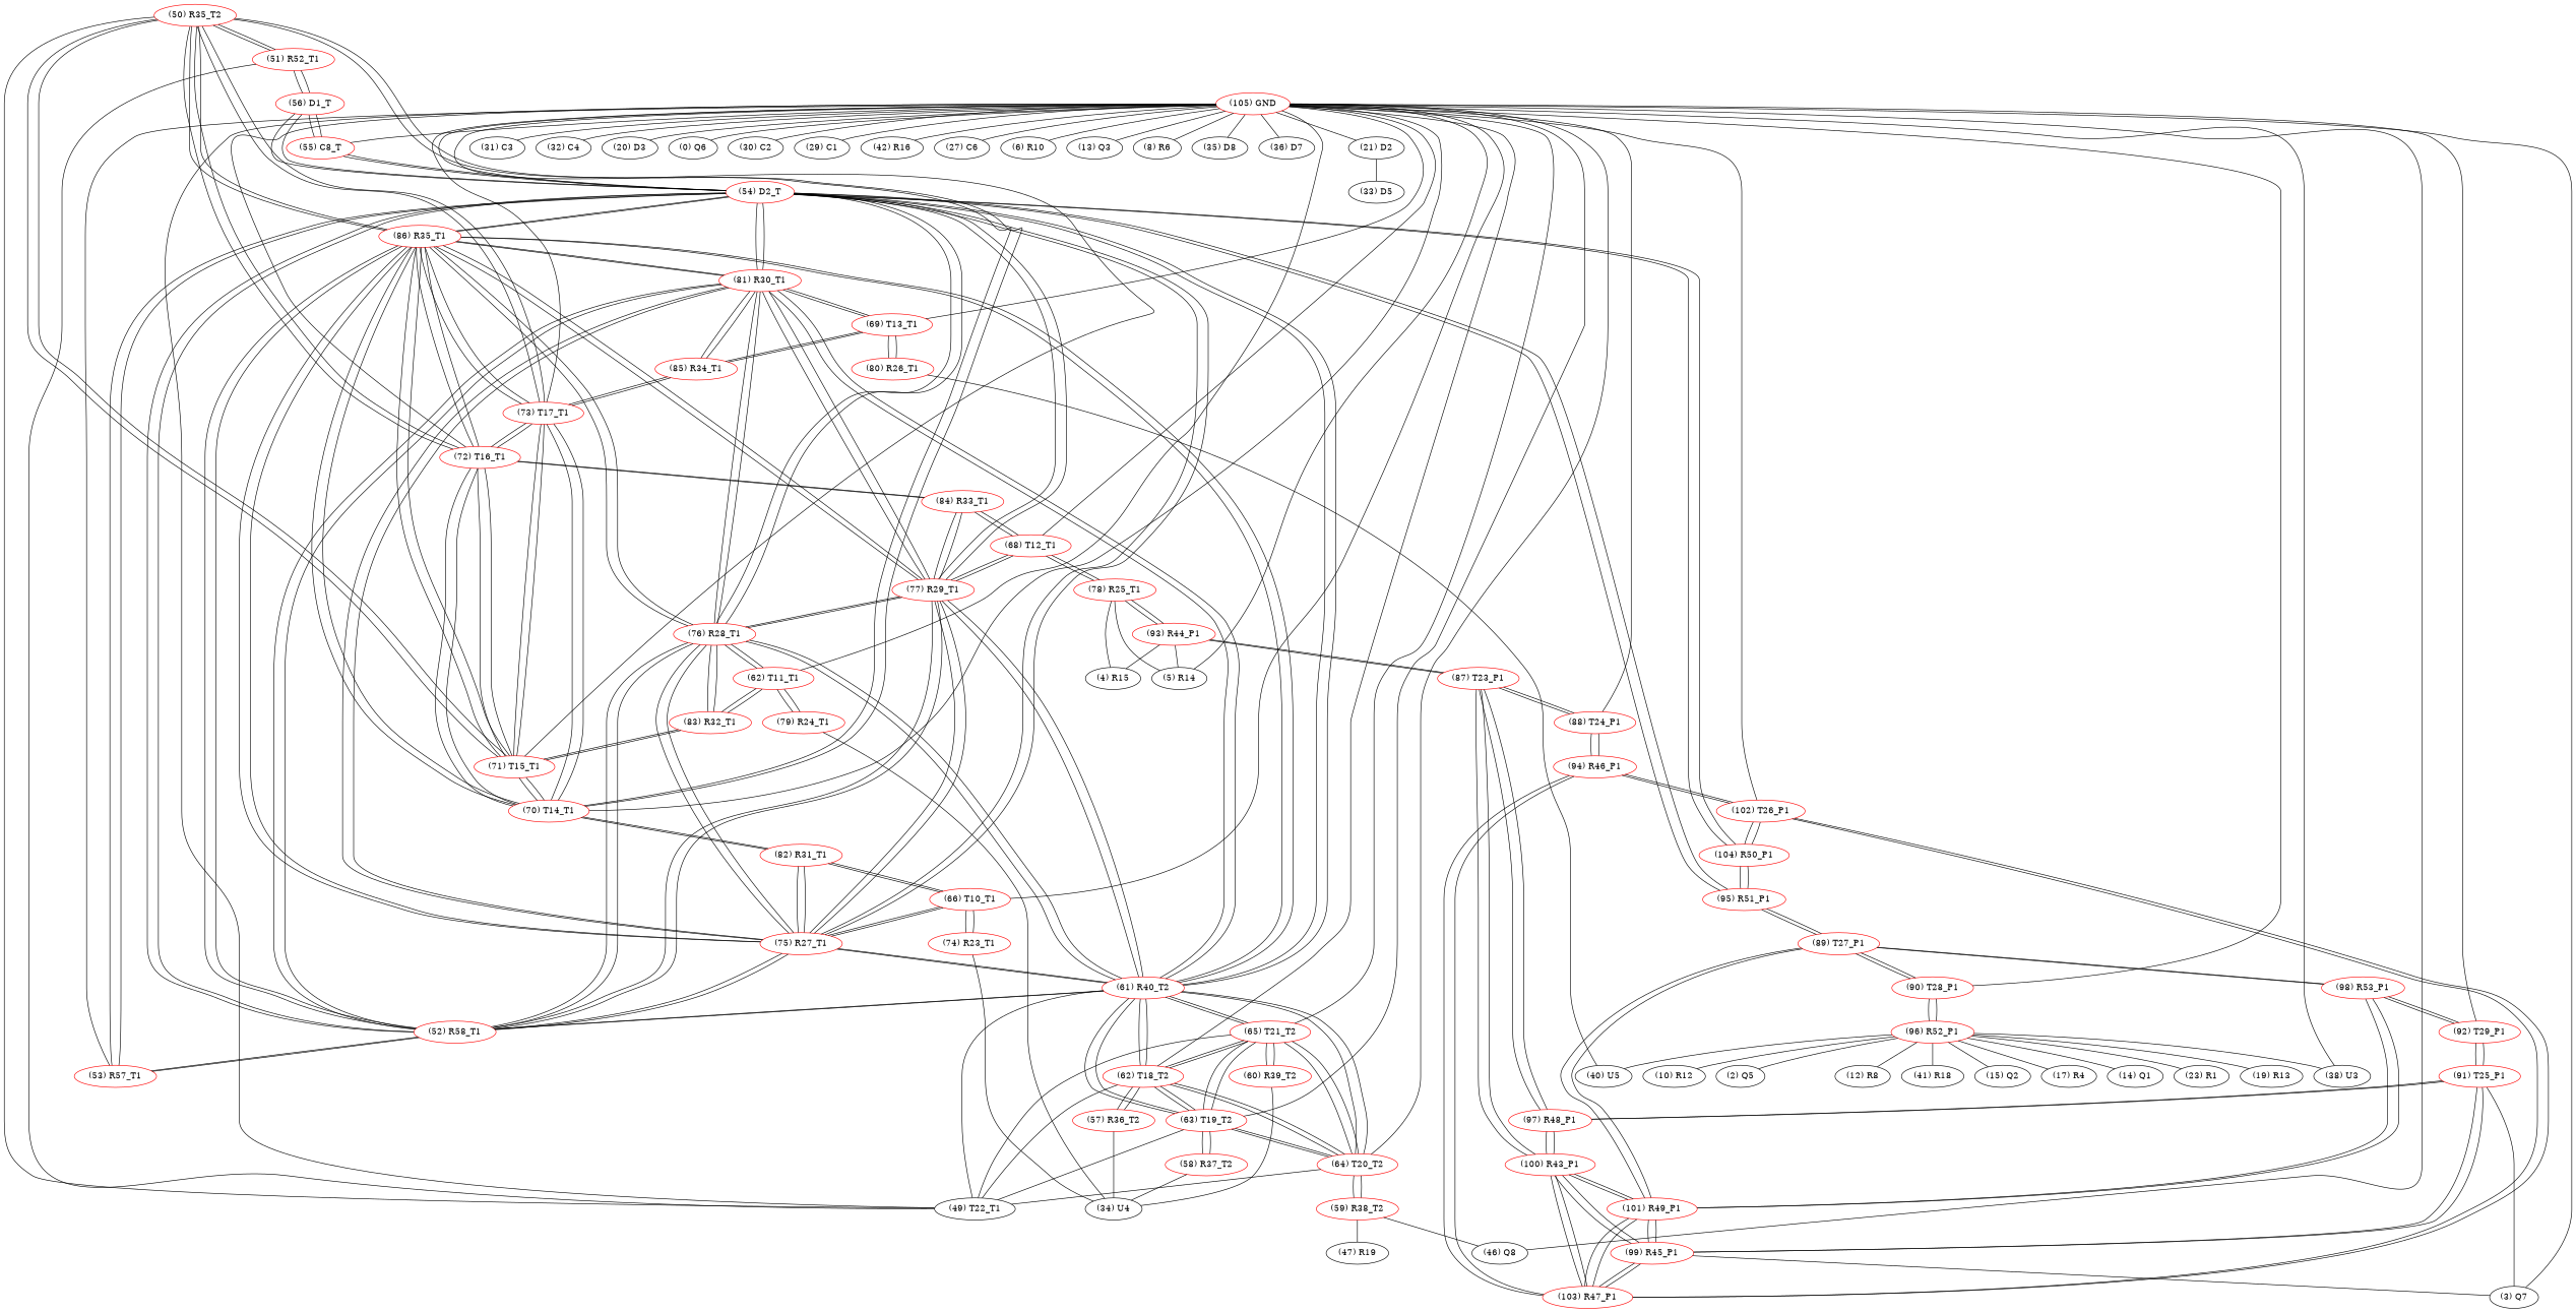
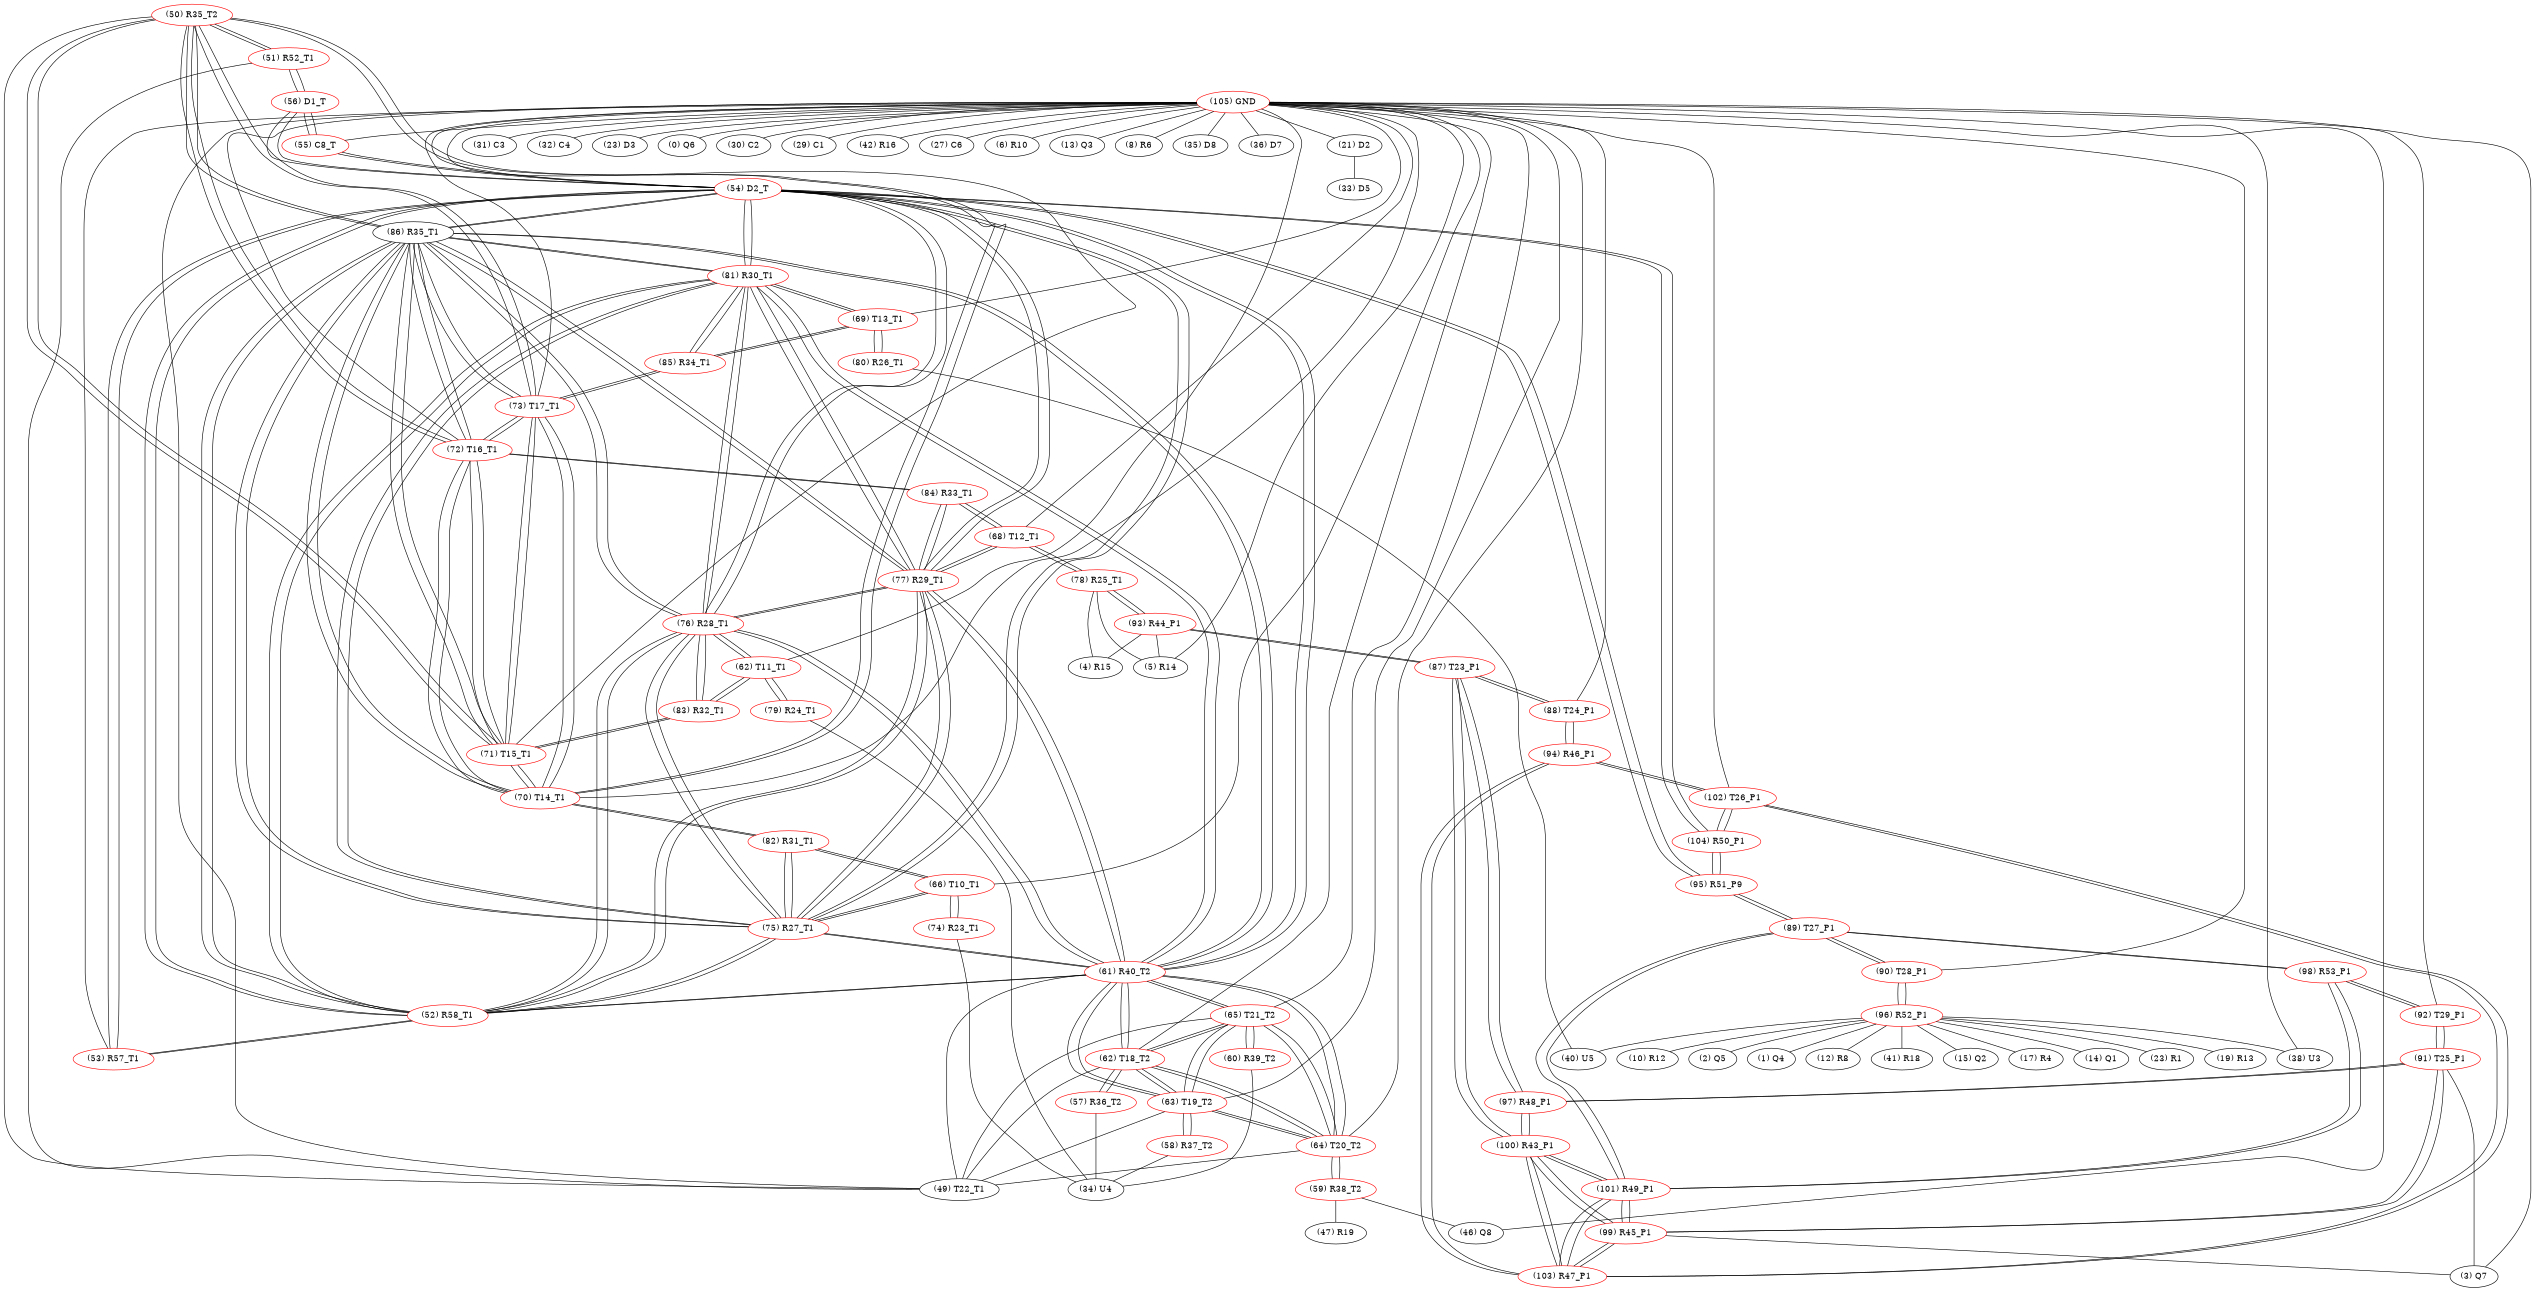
  graph {
    node [color=red]
    n1 [label="(50) R35_T2"]
    n2 [label="(51) R52_T1"]
    n3 [label="(49) T22_T1" color=""]
    n4 [label="(70) T14_T1"]
    n5 [label="(71) T15_T1"]
    n6 [label="(73) T17_T1"]
    n7 [label="(72) T16_T1"]
-   n8 [label="(86) R35_T1"]
+   n8 [color=black label="(86) R35_T1"]
    n9 [label="(56) D1_T"]
    n10 [label="(82) R31_T1"]
    n11 [label="(83) R32_T1"]
    n12 [label="(85) R34_T1"]
    n13 [label="(84) R33_T1"]
    n14 [label="(52) R58_T1"]
    n15 [label="(54) D2_T"]
    n16 [label="(61) R40_T2"]
    n17 [label="(75) R27_T1"]
    n18 [label="(76) R28_T1"]
    n19 [label="(77) R29_T1"]
    n20 [label="(81) R30_T1"]
    n21 [label="(55) C8_T"]
    n22 [label="(66) T10_T1"]
    n23 [label="(62) T11_T1"]
    n24 [label="(69) T13_T1"]
    n25 [label="(68) T12_T1"]
    n26 [label="(53) R57_T1"]
-   n27 [label="(95) R51_P1"]
+   n27 [label="(95) R51_P9"]
    n28 [label="(104) R50_P1"]
    n29 [label="(62) T18_T2"]
    n30 [label="(63) T19_T2"]
    n31 [label="(64) T20_T2"]
    n32 [label="(65) T21_T2"]
    n33 [label="(89) T27_P1"]
    n34 [label="(102) T26_P1"]
    n35 [label="(57) R36_T2"]
    n36 [label="(58) R37_T2"]
    n37 [label="(59) R38_T2"]
    n38 [label="(60) R39_T2"]
    n39 [label="(74) R23_T1"]
    n40 [label="(79) R24_T1"]
    n41 [label="(78) R25_T1"]
    n42 [label="(80) R26_T1"]
    n43 [label="(101) R49_P1"]
    n44 [label="(90) T28_P1"]
    n45 [label="(98) R53_P1"]
    n46 [label="(103) R47_P1"]
    n47 [label="(94) R46_P1"]
    n48 [label="(34) U4" color=""]
    n49 [label="(46) Q8" color=""]
    n50 [label="(47) R19" color=""]
    n51 [label="(93) R44_P1"]
    n52 [label="(4) R15" color=""]
    n53 [label="(5) R14" color=""]
    n54 [label="(87) T23_P1"]
    n55 [label="(40) U5" color=""]
    n56 [label="(97) R48_P1"]
    n57 [label="(100) R43_P1"]
    n58 [label="(88) T24_P1"]
    n59 [label="(91) T25_P1"]
    n60 [label="(99) R45_P1"]
    n61 [label="(92) T29_P1"]
    n62 [label="(3) Q7" color=""]
    n63 [label="(96) R52_P1"]
    n64 [label="(2) Q5" color=""]
+   n65 [label="(1) Q4" color=""]
    n66 [label="(12) R8" color=""]
    n67 [label="(41) R18" color=""]
    n68 [label="(38) U3" color=""]
    n69 [label="(15) Q2" color=""]
    n70 [label="(17) R4" color=""]
    n71 [label="(14) Q1" color=""]
    n72 [label="(23) R1" color=""]
    n73 [label="(19) R13" color=""]
    n74 [label="(10) R12" color=""]
    n75 [label="(105) GND"]
    n76 [label="(31) C3" color=""]
    n77 [label="(32) C4" color=""]
-   n78 [label="(20) D3" color=""]
+   n78 [label="(23) D3" color=""]
    n79 [label="(0) Q6" color=""]
    n80 [label="(21) D2" color=""]
    n81 [label="(30) C2" color=""]
    n82 [label="(29) C1" color=""]
    n83 [label="(42) R16" color=""]
    n84 [label="(27) C6" color=""]
    n85 [label="(6) R10" color=""]
    n86 [label="(13) Q3" color=""]
    n87 [label="(8) R6" color=""]
    n88 [label="(35) D8" color=""]
    n89 [label="(36) D7" color=""]
    n90 [label="(33) D5" color=""]
    n1 -- n2
    n1 -- n3
    n1 -- n4
    n1 -- n5
    n1 -- n6
    n1 -- n7
    n1 -- n8
    n2 -- n1
    n2 -- n3
    n2 -- n9
    n4 -- n1
    n4 -- n5
    n4 -- n6
    n4 -- n7
    n4 -- n8
    n4 -- n10
    n5 -- n1
    n5 -- n4
    n5 -- n6
    n5 -- n7
    n5 -- n8
    n5 -- n11
    n6 -- n1
    n6 -- n4
    n6 -- n5
    n6 -- n7
    n6 -- n8
    n6 -- n12
    n7 -- n1
    n7 -- n4
    n7 -- n5
    n7 -- n6
    n7 -- n8
    n7 -- n13
    n8 -- n1
    n8 -- n4
    n8 -- n5
    n8 -- n6
    n8 -- n7
    n8 -- n14
    n8 -- n15
    n8 -- n16
    n8 -- n17
    n8 -- n18
    n8 -- n19
    n8 -- n20
    n9 -- n2
    n9 -- n15
    n9 -- n21
    n10 -- n4
    n10 -- n17
    n10 -- n22
    n11 -- n5
    n11 -- n18
    n11 -- n23
    n12 -- n6
    n12 -- n20
    n12 -- n24
    n13 -- n7
    n13 -- n19
    n13 -- n25
    n14 -- n8
    n14 -- n15
    n14 -- n16
    n14 -- n17
    n14 -- n18
    n14 -- n19
    n14 -- n20
    n14 -- n26
    n15 -- n8
    n15 -- n9
    n15 -- n14
    n15 -- n16
    n15 -- n17
    n15 -- n18
    n15 -- n19
    n15 -- n20
    n15 -- n21
    n15 -- n26
    n15 -- n27
    n15 -- n28
    n16 -- n3
    n16 -- n8
    n16 -- n14
    n16 -- n15
    n16 -- n17
    n16 -- n18
    n16 -- n19
    n16 -- n20
    n16 -- n29
    n16 -- n30
    n16 -- n31
    n16 -- n32
    n17 -- n8
    n17 -- n10
    n17 -- n14
    n17 -- n15
    n17 -- n16
    n17 -- n18
    n17 -- n19
    n17 -- n20
    n17 -- n22
    n18 -- n8
    n18 -- n11
    n18 -- n14
    n18 -- n15
    n18 -- n16
    n18 -- n17
    n18 -- n19
    n18 -- n20
    n18 -- n23
    n19 -- n8
    n19 -- n13
    n19 -- n14
    n19 -- n15
    n19 -- n16
    n19 -- n17
    n19 -- n18
    n19 -- n20
    n19 -- n25
    n20 -- n8
    n20 -- n12
    n20 -- n14
    n20 -- n15
    n20 -- n16
    n20 -- n17
    n20 -- n18
    n20 -- n19
    n20 -- n24
    n21 -- n9
    n21 -- n15
    n22 -- n10
    n22 -- n17
    n22 -- n39
    n23 -- n11
    n23 -- n18
    n23 -- n40
    n24 -- n12
    n24 -- n20
    n24 -- n42
    n25 -- n13
    n25 -- n19
    n25 -- n41
    n26 -- n14
    n26 -- n15
    n27 -- n15
    n27 -- n28
    n27 -- n33
    n28 -- n15
    n28 -- n27
    n28 -- n34
    n29 -- n3
    n29 -- n16
    n29 -- n30
    n29 -- n31
    n29 -- n32
    n29 -- n35
    n30 -- n3
    n30 -- n16
    n30 -- n29
    n30 -- n31
    n30 -- n32
    n30 -- n36
    n31 -- n3
    n31 -- n16
    n31 -- n29
    n31 -- n30
    n31 -- n32
    n31 -- n37
    n32 -- n3
    n32 -- n16
    n32 -- n29
    n32 -- n30
    n32 -- n31
    n32 -- n38
    n33 -- n27
    n33 -- n43
    n33 -- n44
    n33 -- n45
    n34 -- n28
    n34 -- n46
    n34 -- n47
    n35 -- n29
    n35 -- n48
    n36 -- n30
    n36 -- n48
    n37 -- n31
    n37 -- n49
    n37 -- n50
    n38 -- n32
    n38 -- n48
    n39 -- n22
    n39 -- n48
    n40 -- n23
    n40 -- n48
    n41 -- n25
    n41 -- n51
    n41 -- n52
    n41 -- n53
    n42 -- n24
    n42 -- n55
    n43 -- n33
    n43 -- n45
    n43 -- n46
    n43 -- n57
    n43 -- n60
    n44 -- n33
    n44 -- n63
    n45 -- n33
    n45 -- n43
    n45 -- n61
    n46 -- n34
    n46 -- n43
    n46 -- n47
    n46 -- n57
    n46 -- n60
    n47 -- n34
    n47 -- n46
    n47 -- n58
    n51 -- n41
    n51 -- n52
    n51 -- n53
    n51 -- n54
    n54 -- n51
    n54 -- n56
    n54 -- n57
    n54 -- n58
    n56 -- n54
    n56 -- n57
    n56 -- n59
    n57 -- n43
    n57 -- n46
    n57 -- n54
    n57 -- n56
    n57 -- n60
    n58 -- n47
    n58 -- n54
    n59 -- n56
    n59 -- n60
    n59 -- n61
    n59 -- n62
    n60 -- n43
    n60 -- n46
    n60 -- n57
    n60 -- n59
    n60 -- n62
    n61 -- n45
    n61 -- n59
    n63 -- n44
    n63 -- n55
    n63 -- n64
+   n63 -- n65
    n63 -- n66
    n63 -- n67
    n63 -- n68
    n63 -- n69
    n63 -- n70
    n63 -- n71
    n63 -- n72
    n63 -- n73
    n63 -- n74
    n75 -- n3
    n75 -- n4
    n75 -- n5
    n75 -- n6
    n75 -- n7
    n75 -- n15
    n75 -- n21
    n75 -- n22
    n75 -- n23
    n75 -- n24
    n75 -- n25
    n75 -- n26
    n75 -- n29
    n75 -- n30
    n75 -- n31
    n75 -- n32
    n75 -- n34
    n75 -- n44
    n75 -- n49
    n75 -- n53
    n75 -- n58
    n75 -- n61
    n75 -- n62
    n75 -- n68
    n75 -- n76
    n75 -- n77
    n75 -- n78
    n75 -- n79
    n75 -- n80
    n75 -- n81
    n75 -- n82
    n75 -- n83
    n75 -- n84
    n75 -- n85
    n75 -- n86
    n75 -- n87
    n75 -- n88
    n75 -- n89
    n80 -- n90
  }
